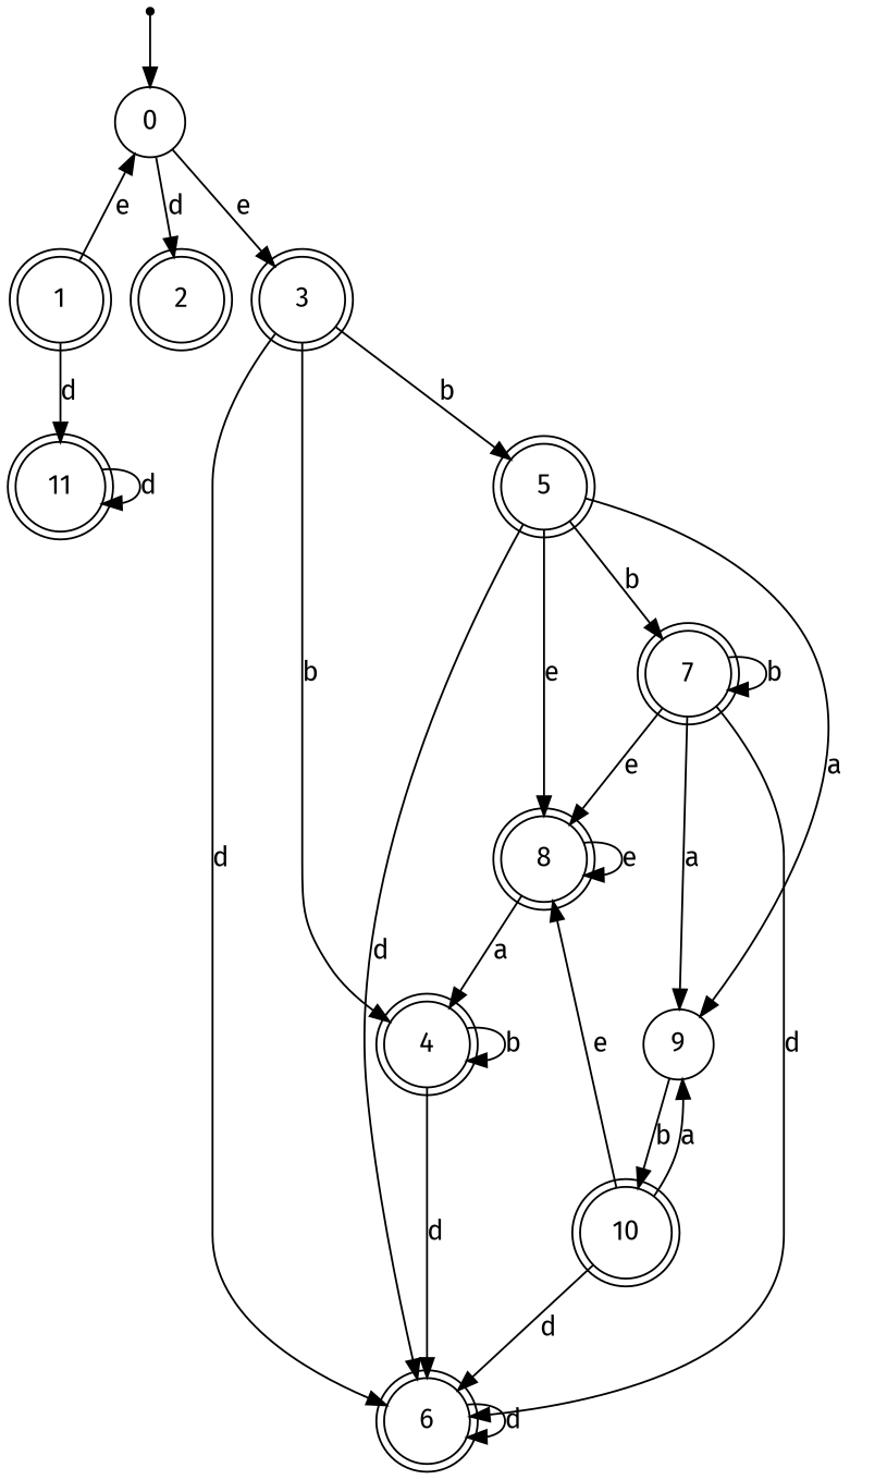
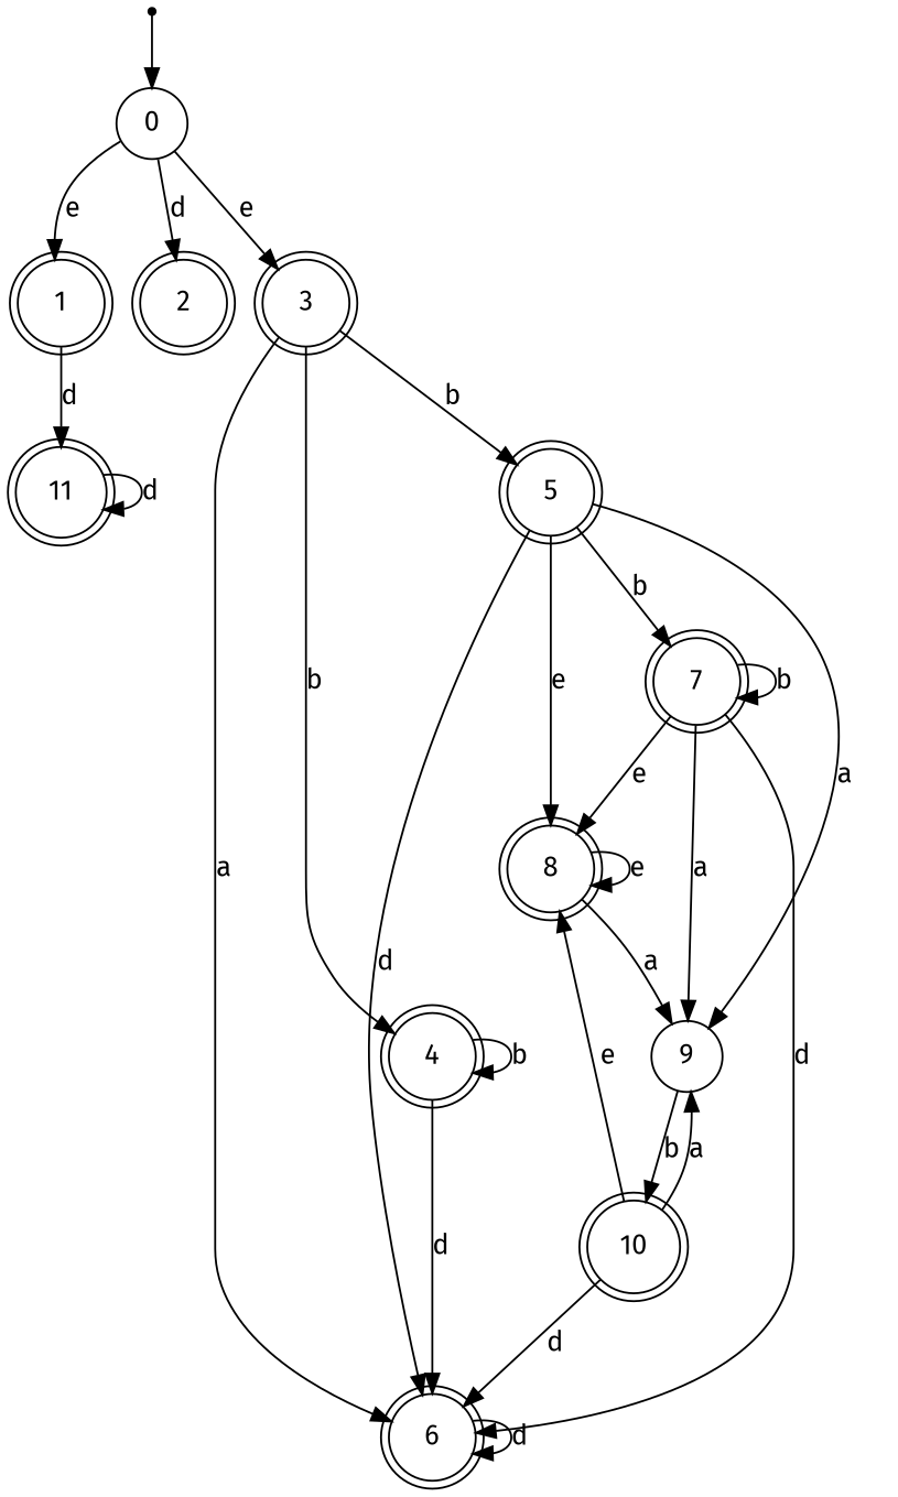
  digraph {
    fontname="Fira Sans"
    rankdir=TB
    node [fontname="Fira Sans" shape=doublecircle]
    edge [fontname="Fira Sans"]
    dummy0 [shape=point]
    0 [shape=circle]
    1
    2
    3
    11
    4
    5
    6
    7
    8
    9 [shape=circle]
    10
    dummy0 -> 0
-   1 -> 0 [label=e]
+   0 -> 1 [label=e]
    0 -> 2 [label=d]
    0 -> 3 [label=e]
    1 -> 11 [label=d]
    3 -> 4 [label=b]
    3 -> 5 [label=b]
-   3 -> 6 [label=d]
+   3 -> 6 [label=a]
    11 -> 11 [label=d]
    4 -> 4 [label=b]
    4 -> 6 [label=d]
    5 -> 6 [label=d]
    5 -> 7 [label=b]
    5 -> 8 [label=e]
    5 -> 9 [label=a]
    6 -> 6 [label=d]
    7 -> 6 [label=d]
    7 -> 7 [label=b]
    7 -> 8 [label=e]
    7 -> 9 [label=a]
    8 -> 8 [label=e]
-   8 -> 4 [label=a]
+   8 -> 9 [label=a]
    9 -> 10 [label=b]
    10 -> 6 [label=d]
    10 -> 8 [label=e]
    10 -> 9 [label=a]
  }
